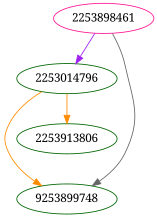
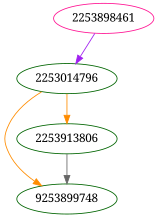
  strict digraph {
    fontname="Noto Serif"
    node [color=darkgreen fontname="Noto Serif"]
    edge [color=darkorange fontname="Noto Serif"]
    n1 [label=2253014796]
    n2 [label=9253899748]
    2253913806
    2253898461 [color=deeppink]
    n1 -> n2
    n1 -> 2253913806
    2253898461 -> n1 [color=purple]
-   2253898461 -> n2 [color=gray40]
+   2253913806 -> n2 [color=gray40]
  }
